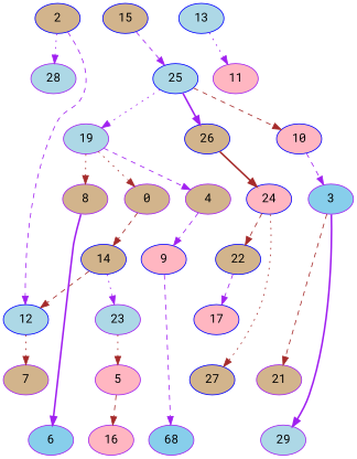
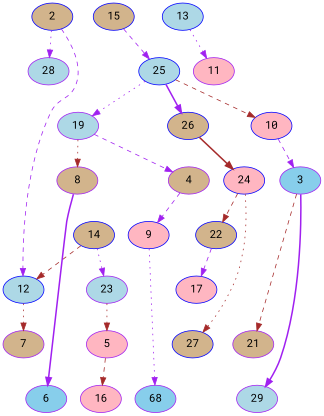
  digraph {
    fontname="Roboto Mono"
    node [color=purple fillcolor=tan fontname="Roboto Mono" style=filled]
    edge [color=purple fontname="Roboto Mono" style=dashed weight=0]
    14 [color=blue]
-   0
    12 [color=blue fillcolor=lightblue]
    23 [fillcolor=lightblue]
    7
    5 [fillcolor=lightpink]
    2 [color=blue]
    28 [fillcolor=lightblue]
    16 [fillcolor=lightpink]
    3 [fillcolor=skyblue]
    21
    29 [fillcolor=lightblue]
    9 [color=blue fillcolor=lightpink]
    4
    n15 [fillcolor=skyblue label=68]
    6 [fillcolor=skyblue]
    13 [color=blue fillcolor=lightblue]
    11 [fillcolor=lightpink]
    8
    10 [color=blue fillcolor=lightpink]
    15 [color=blue]
    25 [color=blue fillcolor=lightblue]
    19 [fillcolor=lightblue]
    26 [color=blue]
    24 [color=blue fillcolor=lightpink]
    22 [color=blue]
    27 [color=blue]
    17 [color=blue fillcolor=lightpink]
    14 -> 12 [color=brown]
    14 -> 23 [style=dotted]
-   0 -> 14 [color=brown]
    12 -> 7 [color=brown style=dotted]
    23 -> 5 [color=brown style=dotted]
    5 -> 16 [color=brown]
    2 -> 12
    2 -> 28 [style=dotted]
    3 -> 21 [color=brown]
    3 -> 29 [style=bold]
-   9 -> n15
+   9 -> n15 [style=dotted]
    4 -> 9
    13 -> 11 [style=dotted]
    8 -> 6 [style=bold]
    10 -> 3
    15 -> 25
    25 -> 10 [color=brown]
    25 -> 19 [style=dotted]
    25 -> 26 [style=bold]
-   19 -> 0 [color=brown style=dotted]
    19 -> 4
    19 -> 8 [color=brown style=dotted]
    26 -> 24 [color=brown style=bold]
    24 -> 22 [color=brown]
    24 -> 27 [color=brown style=dotted]
    22 -> 17
  }
